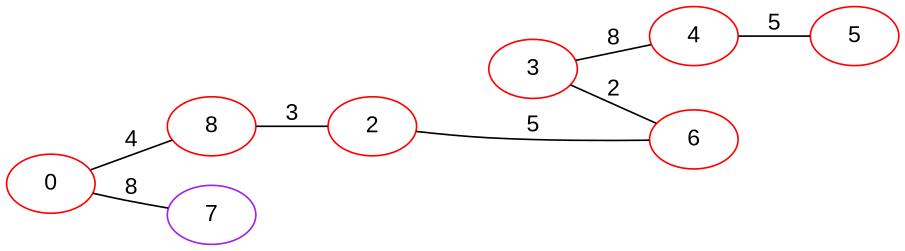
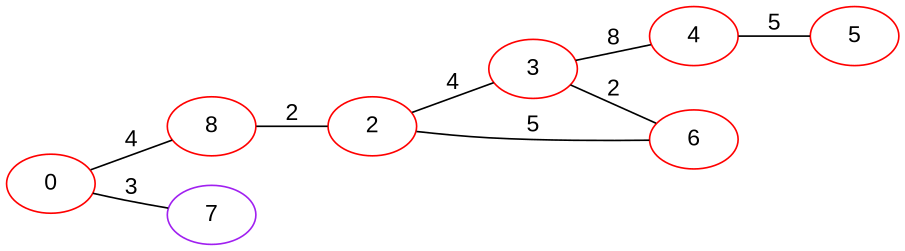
  graph {
    fontname="Liberation Sans"
    rankdir=LR
    node [color=red fontname="Liberation Sans" weight=1]
    edge [fontname="Liberation Sans"]
    n1 [label=8]
    0
    7 [color=purple weight=4]
    2
    3
    6
    4
    5
-   n1 -- 2 [label=3]
+   n1 -- 2 [label=2]
    0 -- n1 [label=4]
-   0 -- 7 [label=8]
+   0 -- 7 [label=3]
+   2 -- 3 [label=4]
    2 -- 6 [label=5]
    3 -- 6 [label=2]
    3 -- 4 [label=8]
    4 -- 5 [label=5]
  }
